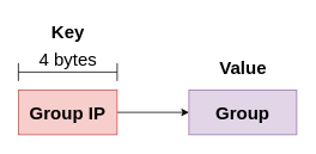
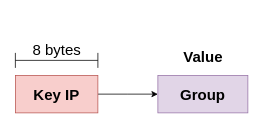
  <mxCell id="0" />
  <mxCell id="1" parent="0" />
  <mxCell id="2" style="edgeStyle=orthogonalEdgeStyle;rounded=0;orthogonalLoop=1;jettySize=auto;html=1;exitX=1;exitY=0.5;exitDx=0;exitDy=0;fontSize=20;" parent="1" source="3" edge="1"><mxGeometry relative="1" as="geometry"><mxPoint x="210" y="125" as="targetPoint" /></mxGeometry></mxCell>
- <mxCell id="3" value="Group IP" style="rounded=0;whiteSpace=wrap;html=1;fontSize=20;fillColor=#f8cecc;strokeColor=#b85450;fontStyle=1" parent="1" vertex="1"><mxGeometry x="20" y="100" width="110" height="50" as="geometry" /></mxCell>
+ <mxCell id="3" value="Key IP" style="rounded=0;whiteSpace=wrap;html=1;fontSize=20;fillColor=#f8cecc;strokeColor=#b85450;fontStyle=1" parent="1" vertex="1"><mxGeometry x="20" y="100" width="110" height="50" as="geometry" /></mxCell>
  <mxCell id="4" value="Group" style="rounded=0;whiteSpace=wrap;html=1;fontSize=20;fillColor=#e1d5e7;strokeColor=#9673a6;fontStyle=1" parent="1" vertex="1"><mxGeometry x="210" y="100" width="120" height="50" as="geometry" /></mxCell>
  <mxCell id="5" value="" style="endArrow=none;html=1;fontSize=20;" parent="1" edge="1"><mxGeometry width="50" height="50" relative="1" as="geometry"><mxPoint x="20" y="80" as="sourcePoint" /><mxPoint x="130" y="80" as="targetPoint" /></mxGeometry></mxCell>
  <mxCell id="6" value="" style="endArrow=none;html=1;fontSize=20;" parent="1" edge="1"><mxGeometry width="50" height="50" relative="1" as="geometry"><mxPoint x="20" y="90" as="sourcePoint" /><mxPoint x="20" y="70" as="targetPoint" /></mxGeometry></mxCell>
  <mxCell id="7" value="" style="endArrow=none;html=1;fontSize=20;" parent="1" edge="1"><mxGeometry width="50" height="50" relative="1" as="geometry"><mxPoint x="130" y="90" as="sourcePoint" /><mxPoint x="130" y="70" as="targetPoint" /></mxGeometry></mxCell>
- <mxCell id="8" value="4 bytes" style="text;html=1;align=center;verticalAlign=middle;resizable=0;points=[];autosize=1;strokeColor=none;fontSize=20;" parent="1" vertex="1"><mxGeometry x="35" y="50" width="80" height="30" as="geometry" /></mxCell>
- <mxCell id="9" value="Key" style="text;html=1;align=center;verticalAlign=middle;resizable=0;points=[];autosize=1;strokeColor=none;fontSize=20;fontStyle=1" vertex="1" parent="1"><mxGeometry x="50" y="20" width="50" height="30" as="geometry" /></mxCell>
+ <mxCell id="8" value="8 bytes" style="text;html=1;align=center;verticalAlign=middle;resizable=0;points=[];autosize=1;strokeColor=none;fontSize=20;" parent="1" vertex="1"><mxGeometry x="35" y="50" width="80" height="30" as="geometry" /></mxCell>
  <mxCell id="10" value="Value" style="text;html=1;align=center;verticalAlign=middle;resizable=0;points=[];autosize=1;strokeColor=none;fontSize=20;fontStyle=1" vertex="1" parent="1"><mxGeometry x="235" y="60" width="70" height="30" as="geometry" /></mxCell>
